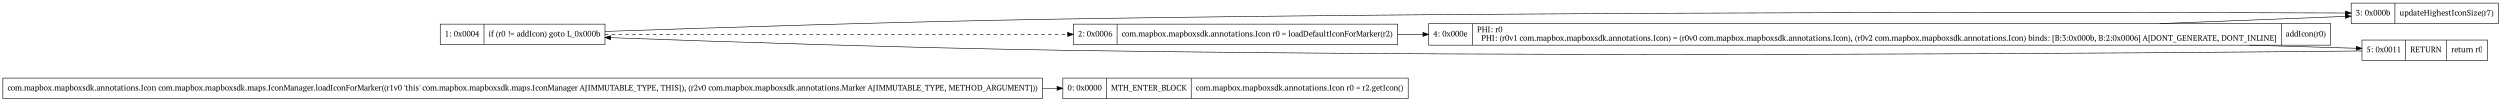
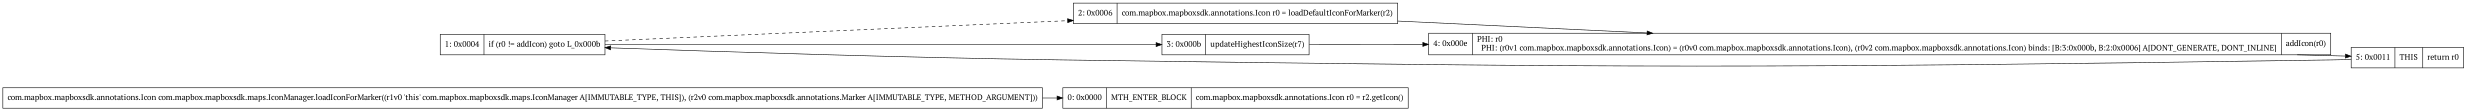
  digraph {
    fontname="PT Serif"
    rankdir=LR
    node [fontname="PT Serif" shape=record]
    edge [fontname="PT Serif"]
    n1 [label="{0\:\ 0x0000|MTH_ENTER_BLOCK\l|com.mapbox.mapboxsdk.annotations.Icon r0 = r2.getIcon()\l}"]
    n2 [label="{1\:\ 0x0004|if (r0 != addIcon) goto L_0x000b\l}"]
    n3 [label="{2\:\ 0x0006|com.mapbox.mapboxsdk.annotations.Icon r0 = loadDefaultIconForMarker(r2)\l}"]
    n4 [label="{3\:\ 0x000b|updateHighestIconSize(r7)\l}"]
    n5 [label="{4\:\ 0x000e|PHI: r0 \l  PHI: (r0v1 com.mapbox.mapboxsdk.annotations.Icon) = (r0v0 com.mapbox.mapboxsdk.annotations.Icon), (r0v2 com.mapbox.mapboxsdk.annotations.Icon) binds: [B:3:0x000b, B:2:0x0006] A[DONT_GENERATE, DONT_INLINE]\l|addIcon(r0)\l}"]
-   n6 [label="{5\:\ 0x0011|RETURN\l|return r0\l}"]
+   n6 [label="{5\:\ 0x0011|THIS\l|return r0\l}"]
    n7 [label="{com.mapbox.mapboxsdk.annotations.Icon com.mapbox.mapboxsdk.maps.IconManager.loadIconForMarker((r1v0 'this' com.mapbox.mapboxsdk.maps.IconManager A[IMMUTABLE_TYPE, THIS]), (r2v0 com.mapbox.mapboxsdk.annotations.Marker A[IMMUTABLE_TYPE, METHOD_ARGUMENT])) }"]
    n2 -> n3 [style=dashed]
    n2 -> n4
    n3 -> n5
-   n5 -> n4
+   n4 -> n5
    n5 -> n6
    n6 -> n2
    n7 -> n1
  }
